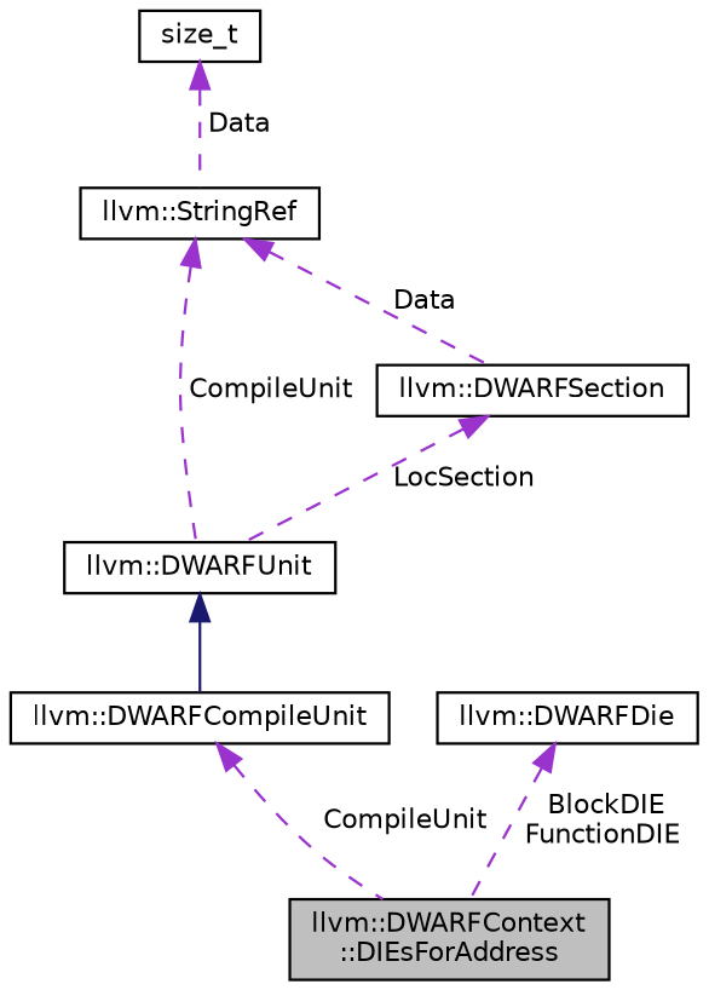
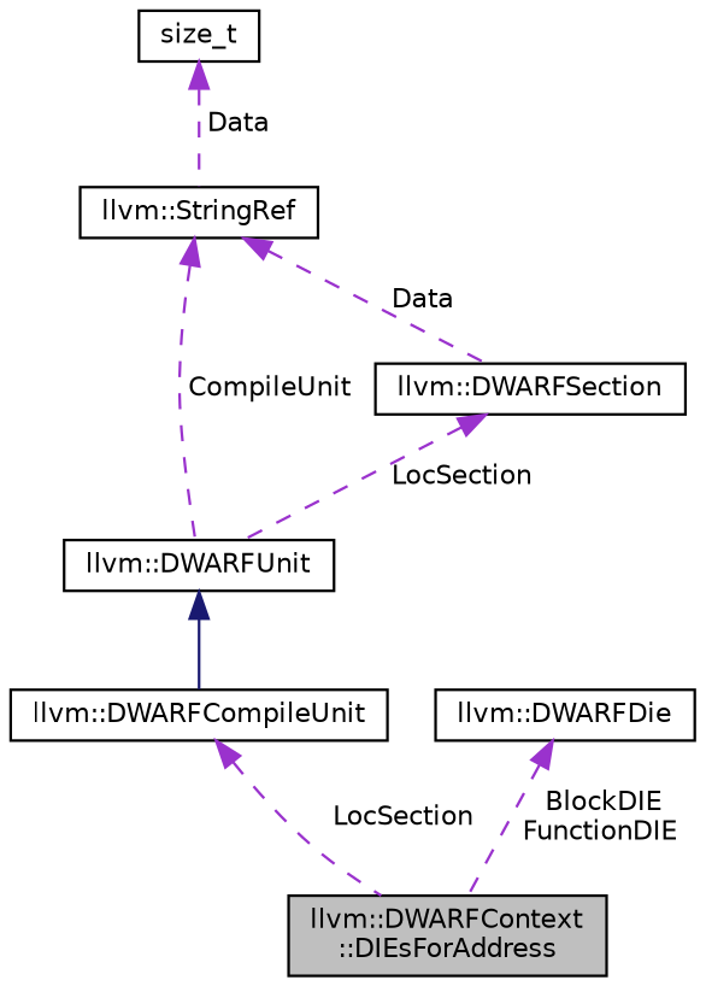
  digraph {
    node [color=black fontname=Helvetica fontsize=10 shape=box]
    edge [color=darkorchid3 dir=back fontname=Helvetica fontsize=10 labelfontname=Helvetica labelfontsize=10 style=dashed]
    n1 [fillcolor=grey75 fontcolor=black height=0.2 label="llvm::DWARFContext\l::DIEsForAddress" style=filled width=0.4]
    n2 [height=0.2 label="llvm::DWARFCompileUnit" width=0.4]
    n3 [height=0.2 label="llvm::DWARFUnit" width=0.4]
    n4 [height=0.2 label="llvm::DWARFSection" width=0.4]
    n5 [height=0.2 label="llvm::StringRef" width=0.4]
    n6 [height=0.2 label=size_t width=0.4]
    n7 [height=0.2 label="llvm::DWARFDie" width=0.4]
-   n2 -> n1 [label=" CompileUnit"]
+   n2 -> n1 [label=" LocSection"]
    n3 -> n2 [color=midnightblue style=solid]
    n4 -> n3 [label=" LocSection"]
    n5 -> n3 [label=" CompileUnit"]
    n5 -> n4 [label=" Data"]
    n6 -> n5 [label=" Data"]
    n7 -> n1 [label=" BlockDIE\nFunctionDIE"]
  }
